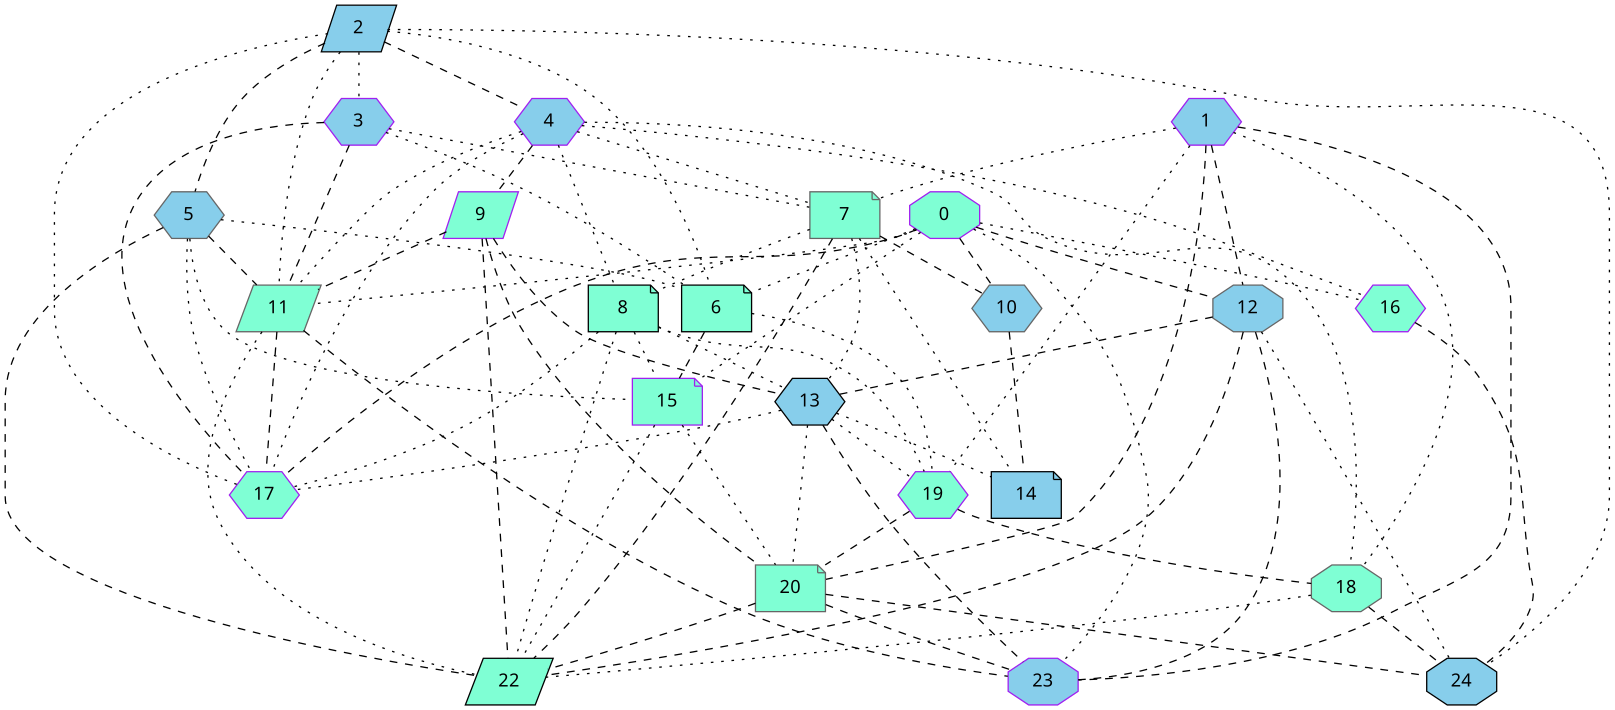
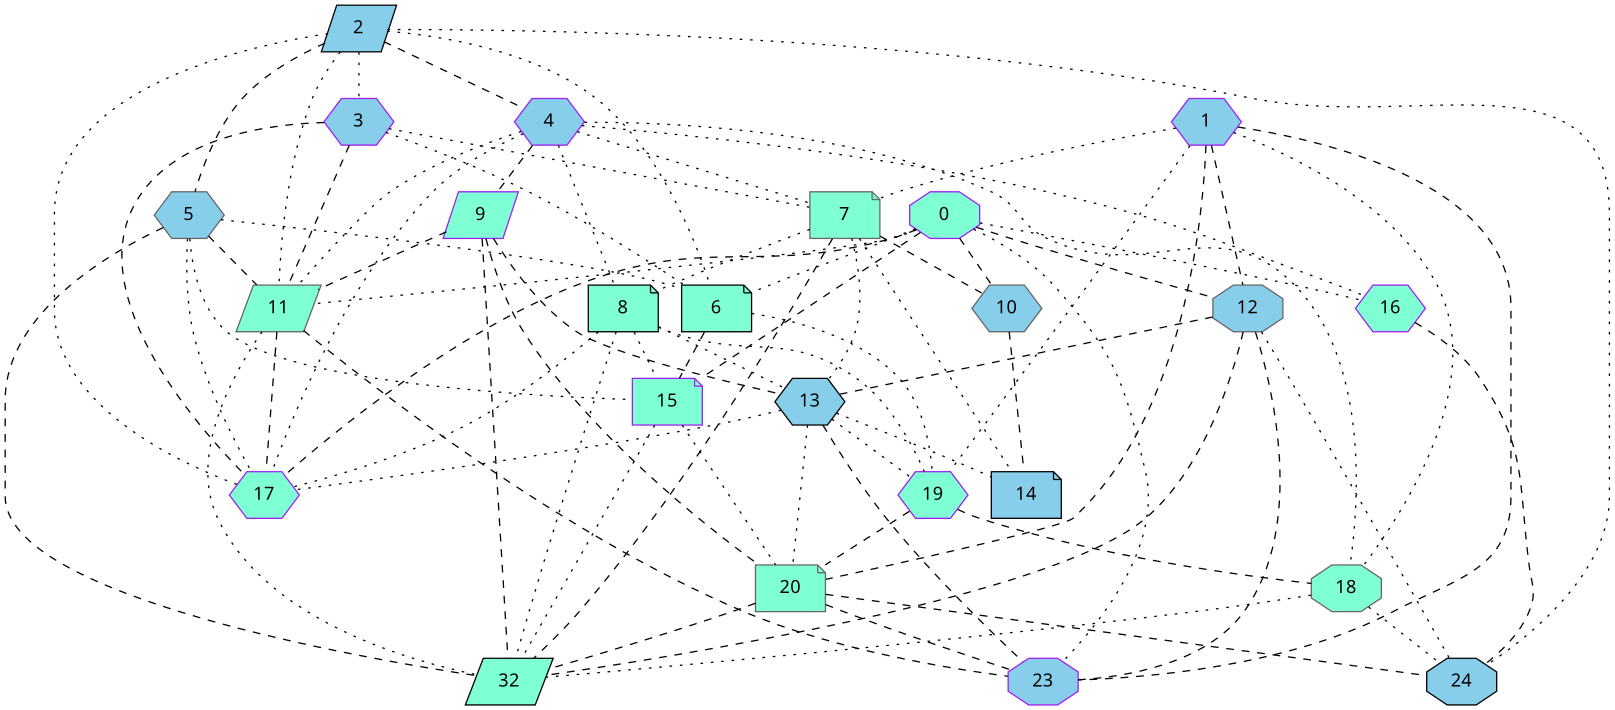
  strict graph {
    fontname="Noto Sans"
    node [color=purple fillcolor=aquamarine fontname="Noto Sans" shape=hexagon style=filled]
    edge [fontname="Noto Sans" is_available=True prob=1.0 style=dotted]
    0 [shape=octagon]
    6 [color=black shape=note]
    10 [color=gray40 fillcolor=skyblue]
    11 [color=gray40 shape=parallelogram]
    12 [color=gray40 fillcolor=skyblue shape=octagon]
    15 [shape=note]
    16
    17
    23 [fillcolor=skyblue shape=octagon]
    19
    14 [color=black fillcolor=skyblue shape=note]
-   22 [color=black shape=parallelogram]
+   22 [color=black shape=parallelogram label=32]
    24 [color=black fillcolor=skyblue shape=octagon]
    13 [color=black fillcolor=skyblue]
    20 [color=gray40 shape=note]
    1 [fillcolor=skyblue]
    7 [color=gray40 shape=note]
    18 [color=gray40 shape=octagon]
    8 [color=black shape=note]
    2 [color=black fillcolor=skyblue shape=parallelogram]
    3 [fillcolor=skyblue]
    4 [fillcolor=skyblue]
    5 [color=gray40 fillcolor=skyblue]
    9 [shape=parallelogram]
    0 -- 6 [prob=0.392971207241]
    0 -- 10 [prob=0.624255323436 style=dashed]
    0 -- 11 [prob=0.727976531785]
    0 -- 12 [style=dashed]
-   0 -- 15 [prob=0.307681348794]
+   0 -- 15 [prob=0.307681348794 style=dashed]
    0 -- 16 [prob=0.687729962617]
    0 -- 17 [prob=0.311134815366 style=dashed]
    0 -- 23 [prob=0.448509573905]
    6 -- 15 [prob=0.339648429977 style=dashed]
    6 -- 19 [prob=0.698939707838]
    10 -- 14 [prob=0.938266600755 style=dashed]
    11 -- 17 [prob=0.984176462378 style=dashed]
    11 -- 23 [prob=0.870361083867 style=dashed]
    11 -- 22 [prob=0.63027327677]
    12 -- 23 [prob=0.836033074934 style=dashed]
    12 -- 22 [prob=0.998416090758 style=dashed]
    12 -- 24 [prob=0.951749217152]
    12 -- 13 [style=dashed]
    15 -- 22 [prob=0.10605776916]
    15 -- 20
    16 -- 24 [prob=0.868505548691 style=dashed]
    19 -- 20 [prob=0.460927482659 style=dashed]
    19 -- 18 [prob=0.199461685378 style=dashed]
    13 -- 17 [prob=0.791036674306]
    13 -- 23 [style=dashed]
    13 -- 19 [prob=0.615599529383]
    13 -- 14 [prob=0.999762711984]
    13 -- 20
    20 -- 23 [prob=0.831417138266 style=dashed]
    20 -- 22 [style=dashed]
    20 -- 24 [style=dashed]
    1 -- 12 [prob=0.0685576615656 style=dashed]
    1 -- 23 [prob=0.758034606085 style=dashed]
    1 -- 19 [prob=0.556626643641]
    1 -- 20 [prob=0.794040132945 style=dashed]
    1 -- 7 [prob=0.504898443751]
    1 -- 18 [prob=0.495868187534]
    7 -- 10 [prob=0.0754073235952 style=dashed]
    7 -- 14
    7 -- 22 [style=dashed]
    7 -- 13 [prob=0.936242252038]
    7 -- 8 [prob=0.173546766333]
    18 -- 22 [prob=0.572603863968]
-   18 -- 24 [style=dashed]
+   18 -- 24
    8 -- 15
    8 -- 17 [prob=0.724017936908]
    8 -- 19 [prob=0.637473366112]
    8 -- 22 [prob=0.57691718951]
    8 -- 13 [prob=0.261834375864]
    2 -- 6 [prob=0.391573175148]
    2 -- 11 [prob=0.248177182284]
    2 -- 17 [prob=0.351768647456]
    2 -- 24 [prob=0.646429728263]
    2 -- 3
    2 -- 4 [prob=0.108645783357 style=dashed]
    2 -- 5 [prob=0.203942661066 style=dashed]
    3 -- 6 [prob=0.53630706299]
    3 -- 11 [prob=0.717648116981 style=dashed]
    3 -- 17 [style=dashed]
    3 -- 7
    4 -- 11 [prob=0.0338448972918]
    4 -- 16
    4 -- 17
    4 -- 7 [prob=0.478655314495]
    4 -- 18 [prob=0.322257417471]
    4 -- 8 [prob=0.221077670327]
    4 -- 9 [prob=0.249485152865 style=dashed]
    5 -- 6 [prob=0.16957237158]
    5 -- 11 [prob=0.333374689544 style=dashed]
    5 -- 15 [prob=0.874710393338]
    5 -- 17 [prob=0.0614978456327]
    5 -- 22 [prob=0.368378777187 style=dashed]
    9 -- 11 [prob=0.872201382445 style=dashed]
    9 -- 22 [prob=0.392312259942 style=dashed]
    9 -- 13 [style=dashed]
    9 -- 20 [prob=0.368120565563 style=dashed]
  }
